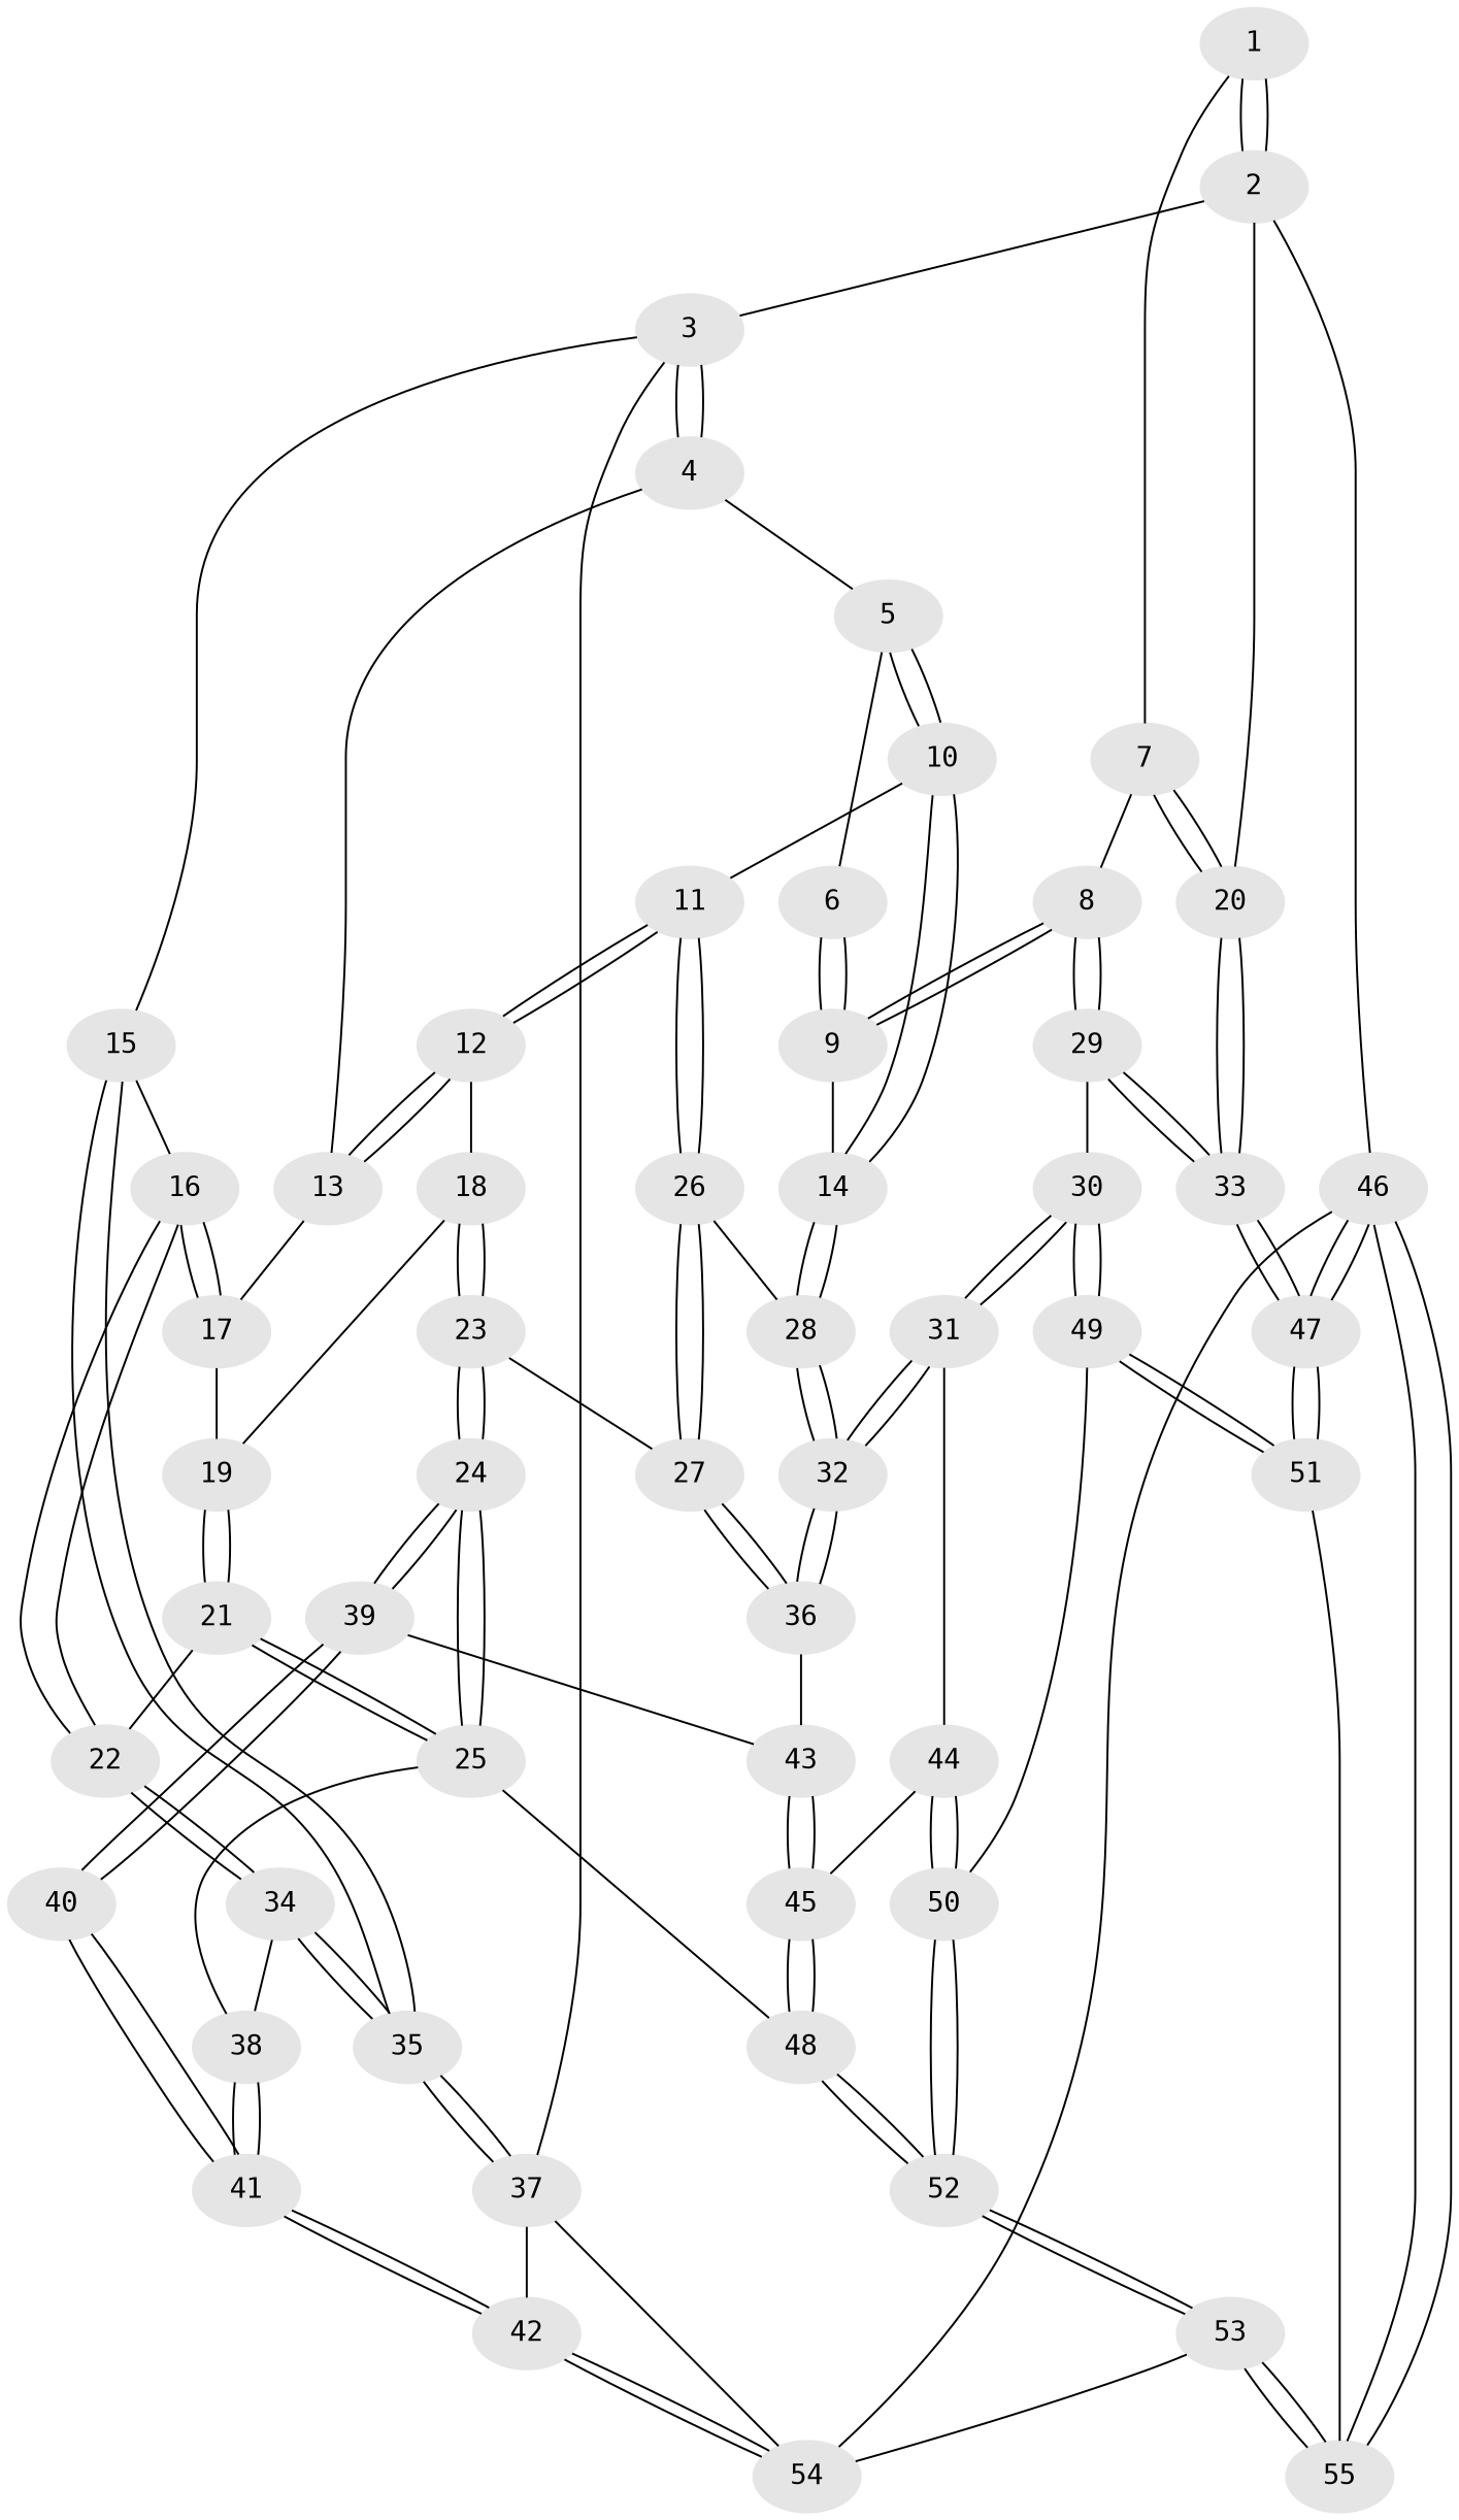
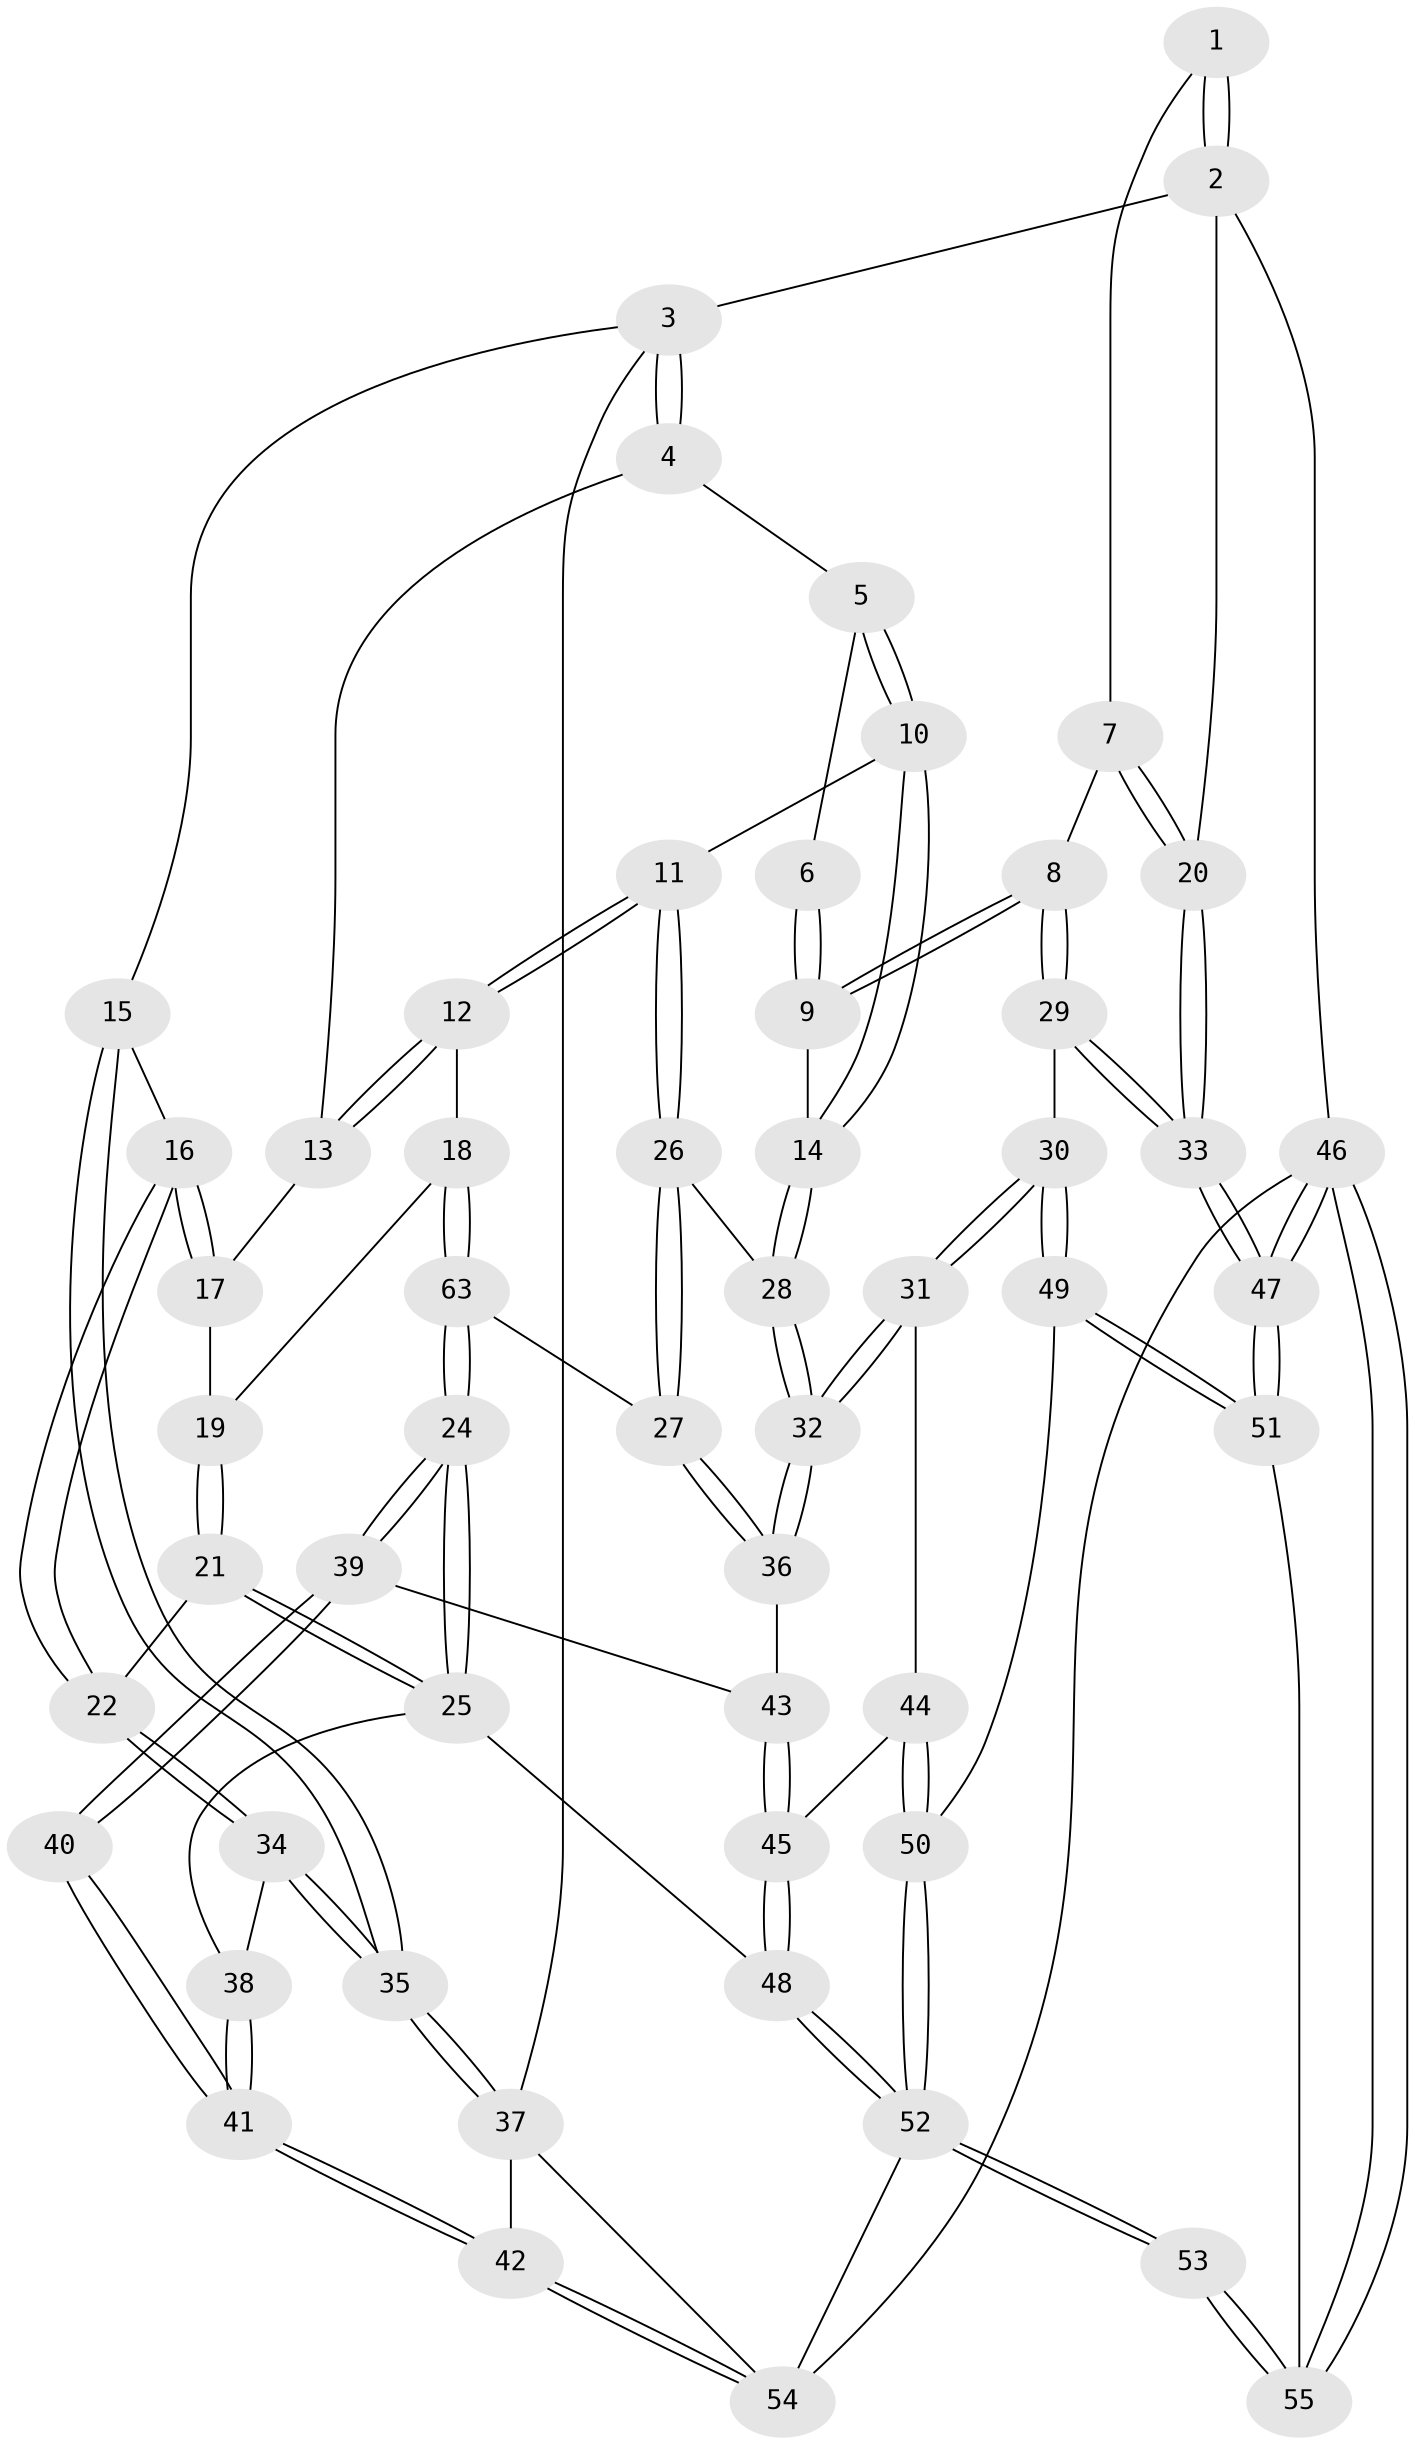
  graph {
    fontname="DejaVu Sans Mono"
    node [color=gray90 fontname="DejaVu Sans Mono" style=filled]
    edge [fontname="DejaVu Sans Mono"]
    1
    2
    7
    3
    20
    46
    8
    4
    15
    37
    33
    47
    54
    55
    5
    13
    16
    35
    42
    6
    10
    17
    9
    14
    11
    29
    30
    28
    12
    26
    18
    27
    19
-   23
+   23 [label=63]
    32
    22
    34
    21
    24
    25
    38
    48
    39
    36
    43
    40
    41
    31
    49
    44
    50
    51
    45
    52
    53
    1 -- 2
    1 -- 2
    1 -- 7
    2 -- 3
    2 -- 20
    2 -- 46
    7 -- 20
    7 -- 20
    7 -- 8
    3 -- 4
    3 -- 4
    3 -- 15
    3 -- 37
    20 -- 33
    20 -- 33
    46 -- 47
    46 -- 47
    46 -- 54
    46 -- 55
    46 -- 55
    8 -- 9
    8 -- 9
    8 -- 29
    8 -- 29
    4 -- 5
    4 -- 13
    15 -- 16
    15 -- 35
    15 -- 35
    37 -- 54
    37 -- 42
    33 -- 47
    33 -- 47
    47 -- 51
    47 -- 51
    5 -- 6
    5 -- 10
    5 -- 10
    13 -- 17
    16 -- 17
    16 -- 17
    16 -- 22
    16 -- 22
    35 -- 37
    35 -- 37
    42 -- 54
    42 -- 54
    6 -- 9
    6 -- 9
    10 -- 14
    10 -- 14
    10 -- 11
    17 -- 19
    9 -- 14
    14 -- 28
    14 -- 28
    11 -- 12
    11 -- 12
    11 -- 26
    11 -- 26
    29 -- 33
    29 -- 33
    29 -- 30
    30 -- 31
    30 -- 31
    30 -- 49
    30 -- 49
    28 -- 32
    28 -- 32
    12 -- 13
    12 -- 13
    12 -- 18
    26 -- 28
    26 -- 27
    26 -- 27
    18 -- 19
    18 -- 23
    18 -- 23
    27 -- 36
    27 -- 36
    19 -- 21
    19 -- 21
    23 -- 27
    23 -- 24
    23 -- 24
    32 -- 36
    32 -- 36
    22 -- 34
    22 -- 34
    34 -- 35
    34 -- 35
    34 -- 38
    21 -- 22
    21 -- 25
    21 -- 25
    24 -- 25
    24 -- 25
    24 -- 39
    24 -- 39
    25 -- 38
    25 -- 48
    38 -- 41
    38 -- 41
    48 -- 52
    48 -- 52
    39 -- 43
    39 -- 40
    39 -- 40
    36 -- 43
    43 -- 45
    43 -- 45
    40 -- 41
    40 -- 41
    41 -- 42
    41 -- 42
    31 -- 32
    31 -- 32
    31 -- 44
    49 -- 50
    49 -- 51
    49 -- 51
    44 -- 50
    44 -- 50
    44 -- 45
    50 -- 52
    50 -- 52
    51 -- 55
    45 -- 48
    45 -- 48
    52 -- 53
    52 -- 53
-   53 -- 54
+   52 -- 54
    53 -- 55
    53 -- 55
  }
